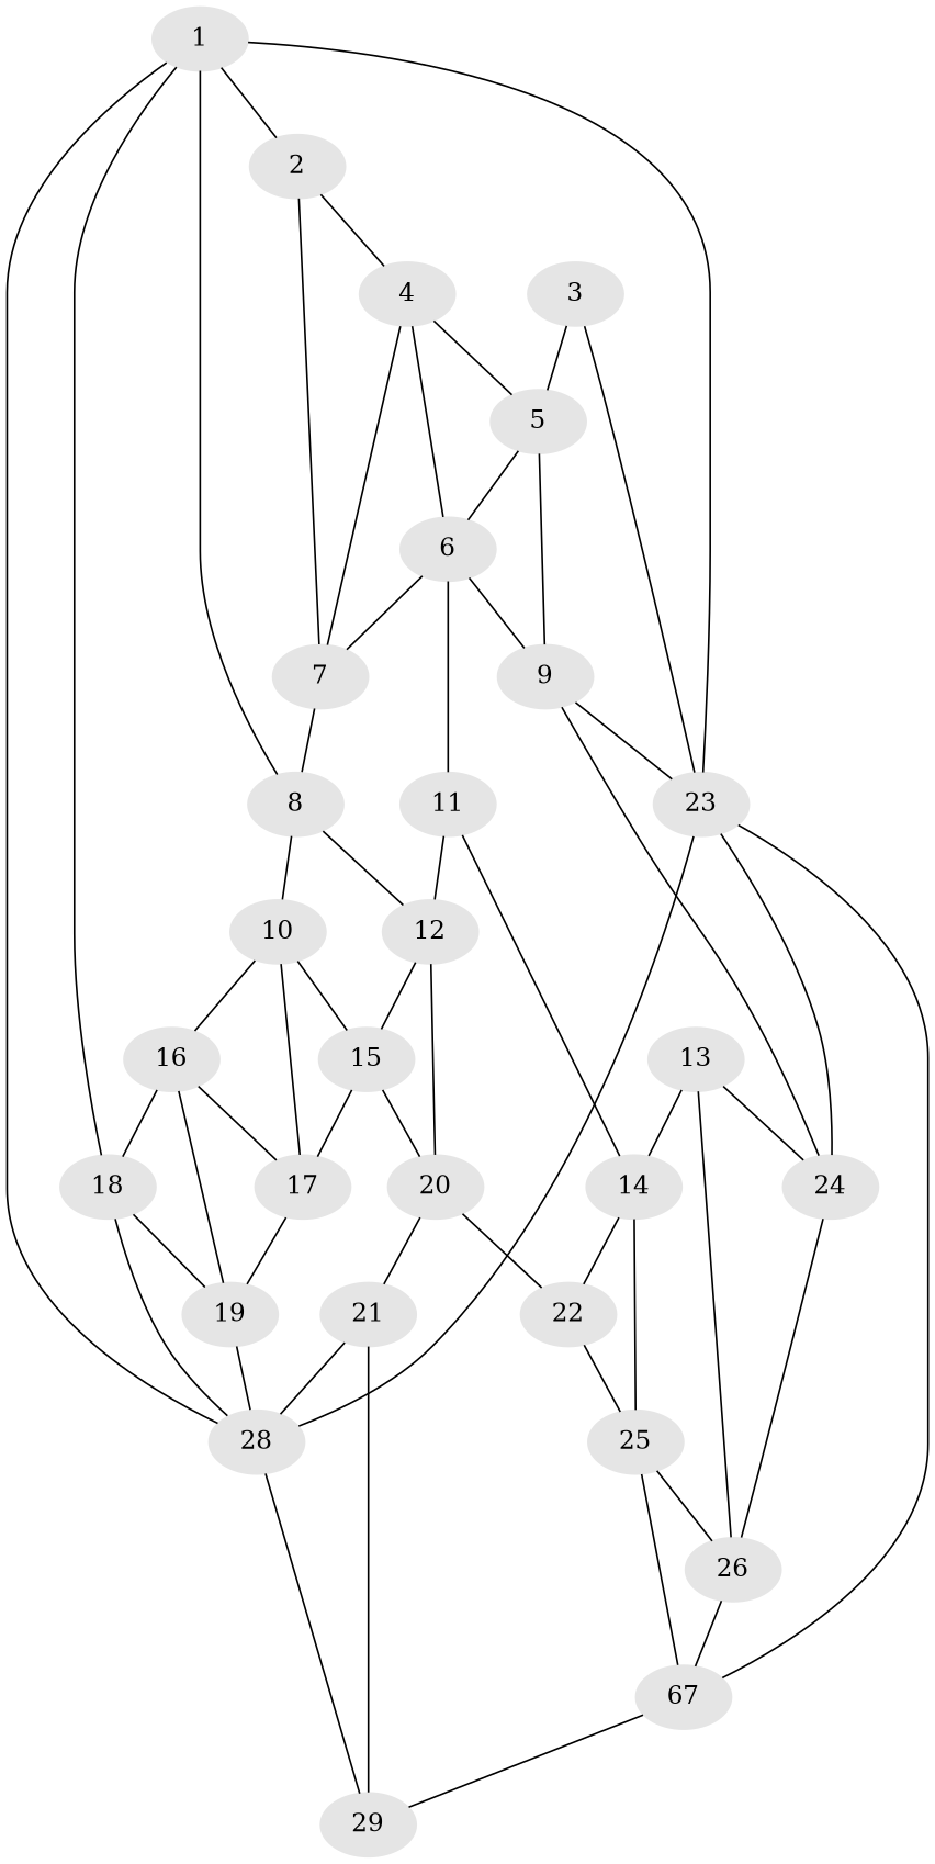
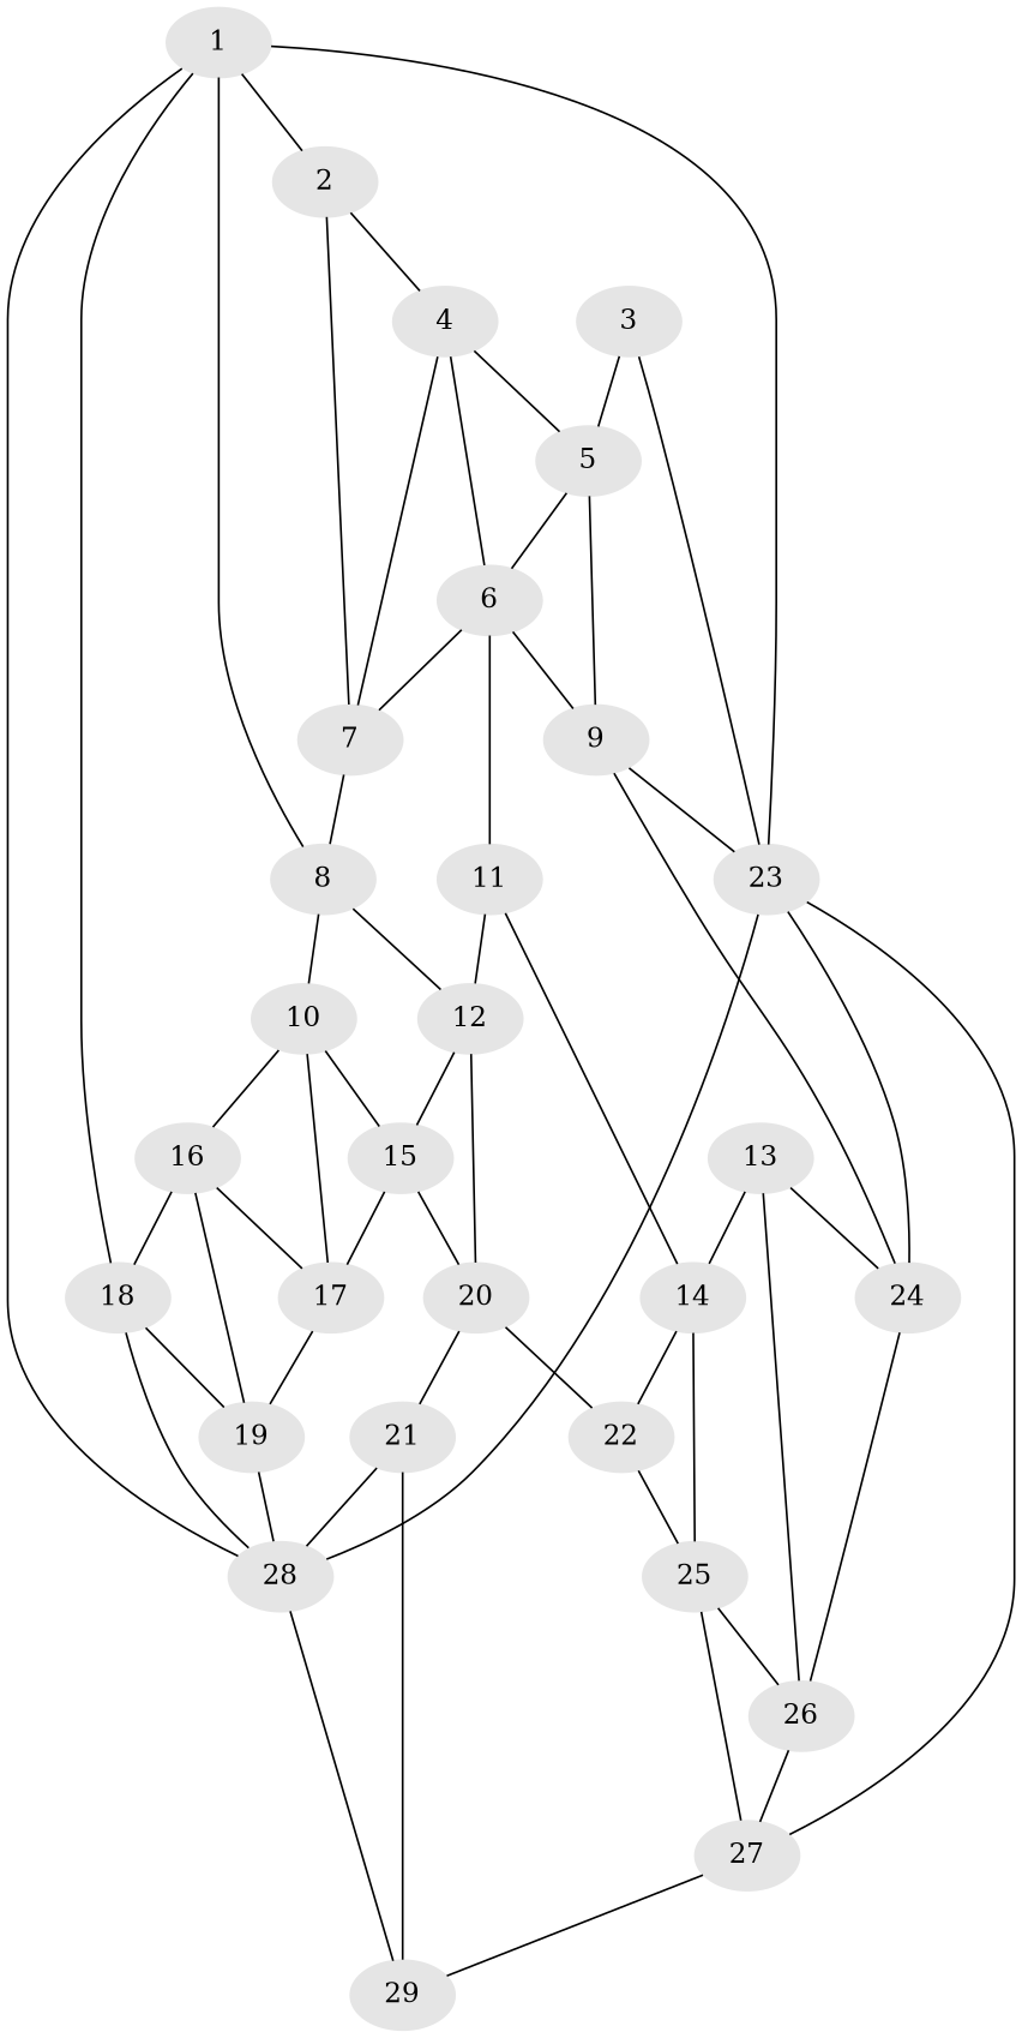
  graph {
    node [color=gray90 style=filled]
    edge [weight=1.0]
    1
    2
    8
    18
    23
    28
    4
    7
    10
    12
    19
    24
-   27 [label=67]
+   27
    29
    5
    3
    6
    9
    11
    14
    15
    16
    17
    20
    26
    22
    25
    21
    13
    1 -- 2
    1 -- 8
    1 -- 18
    1 -- 23
    1 -- 28
    2 -- 4
    2 -- 7
    8 -- 10
    8 -- 12
    18 -- 28
    18 -- 19
    23 -- 28
    23 -- 24
    23 -- 27
    28 -- 29
    4 -- 7
    4 -- 5
    7 -- 8
    10 -- 15
    10 -- 16
    10 -- 17
    12 -- 15
    12 -- 20
    19 -- 28
    24 -- 26
    27 -- 29
    5 -- 6
    5 -- 9
    3 -- 23
    3 -- 5
    6 -- 4
    6 -- 7
    6 -- 9
    6 -- 11
    9 -- 23
    9 -- 24
    11 -- 12
    11 -- 14
    14 -- 22
    14 -- 25
    15 -- 17
    15 -- 20
    16 -- 18
    16 -- 19
    16 -- 17
    17 -- 19
    20 -- 22
    20 -- 21
    26 -- 27
    22 -- 25
    25 -- 27
    25 -- 26
    21 -- 28
    21 -- 29
    13 -- 24
    13 -- 14
    13 -- 26
  }
